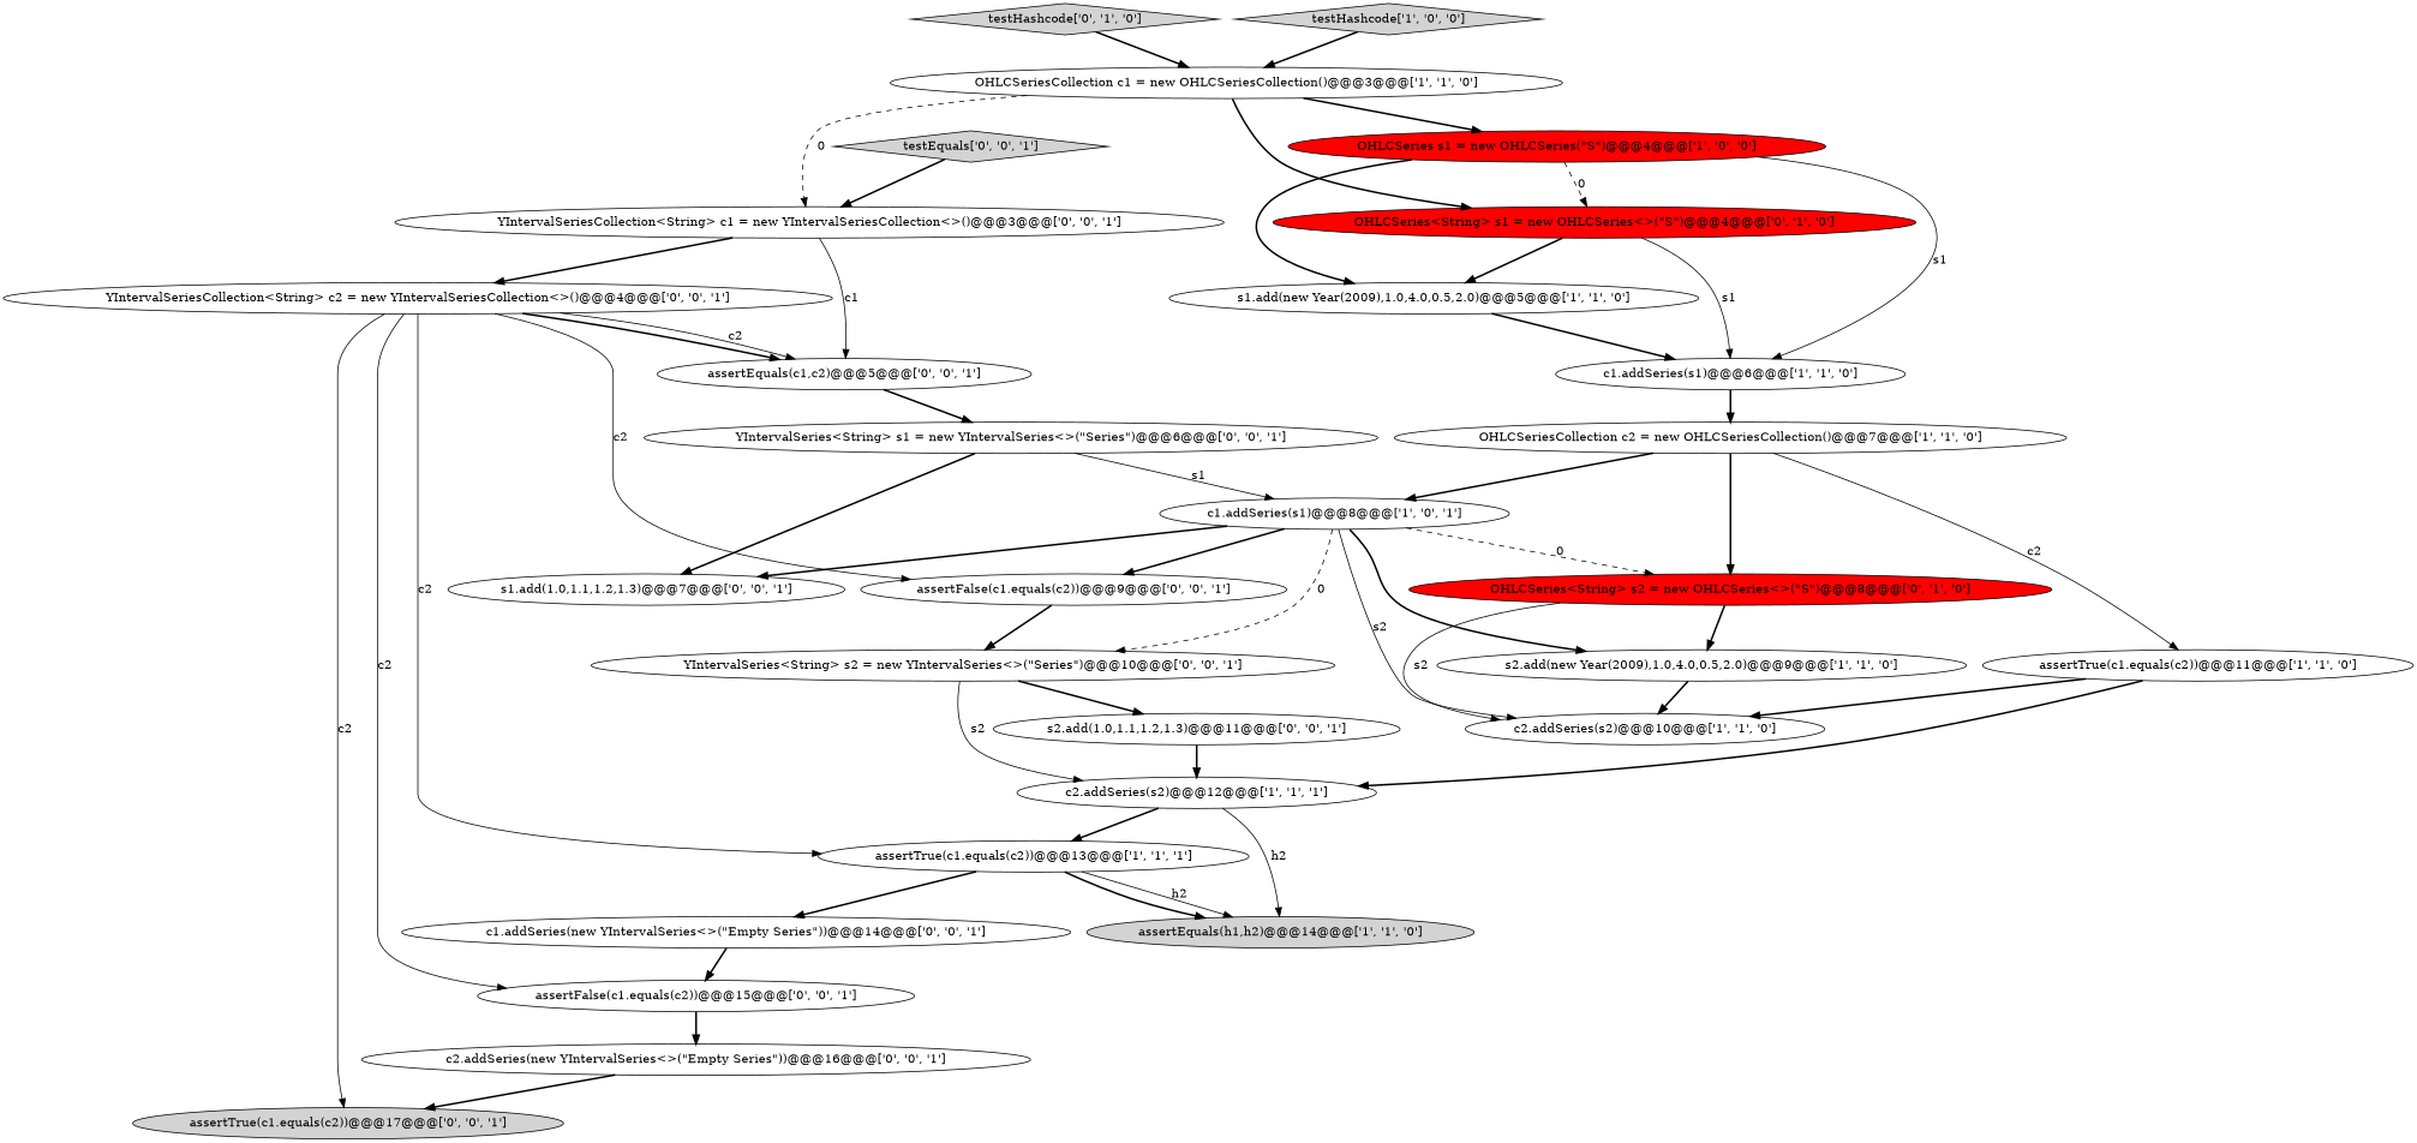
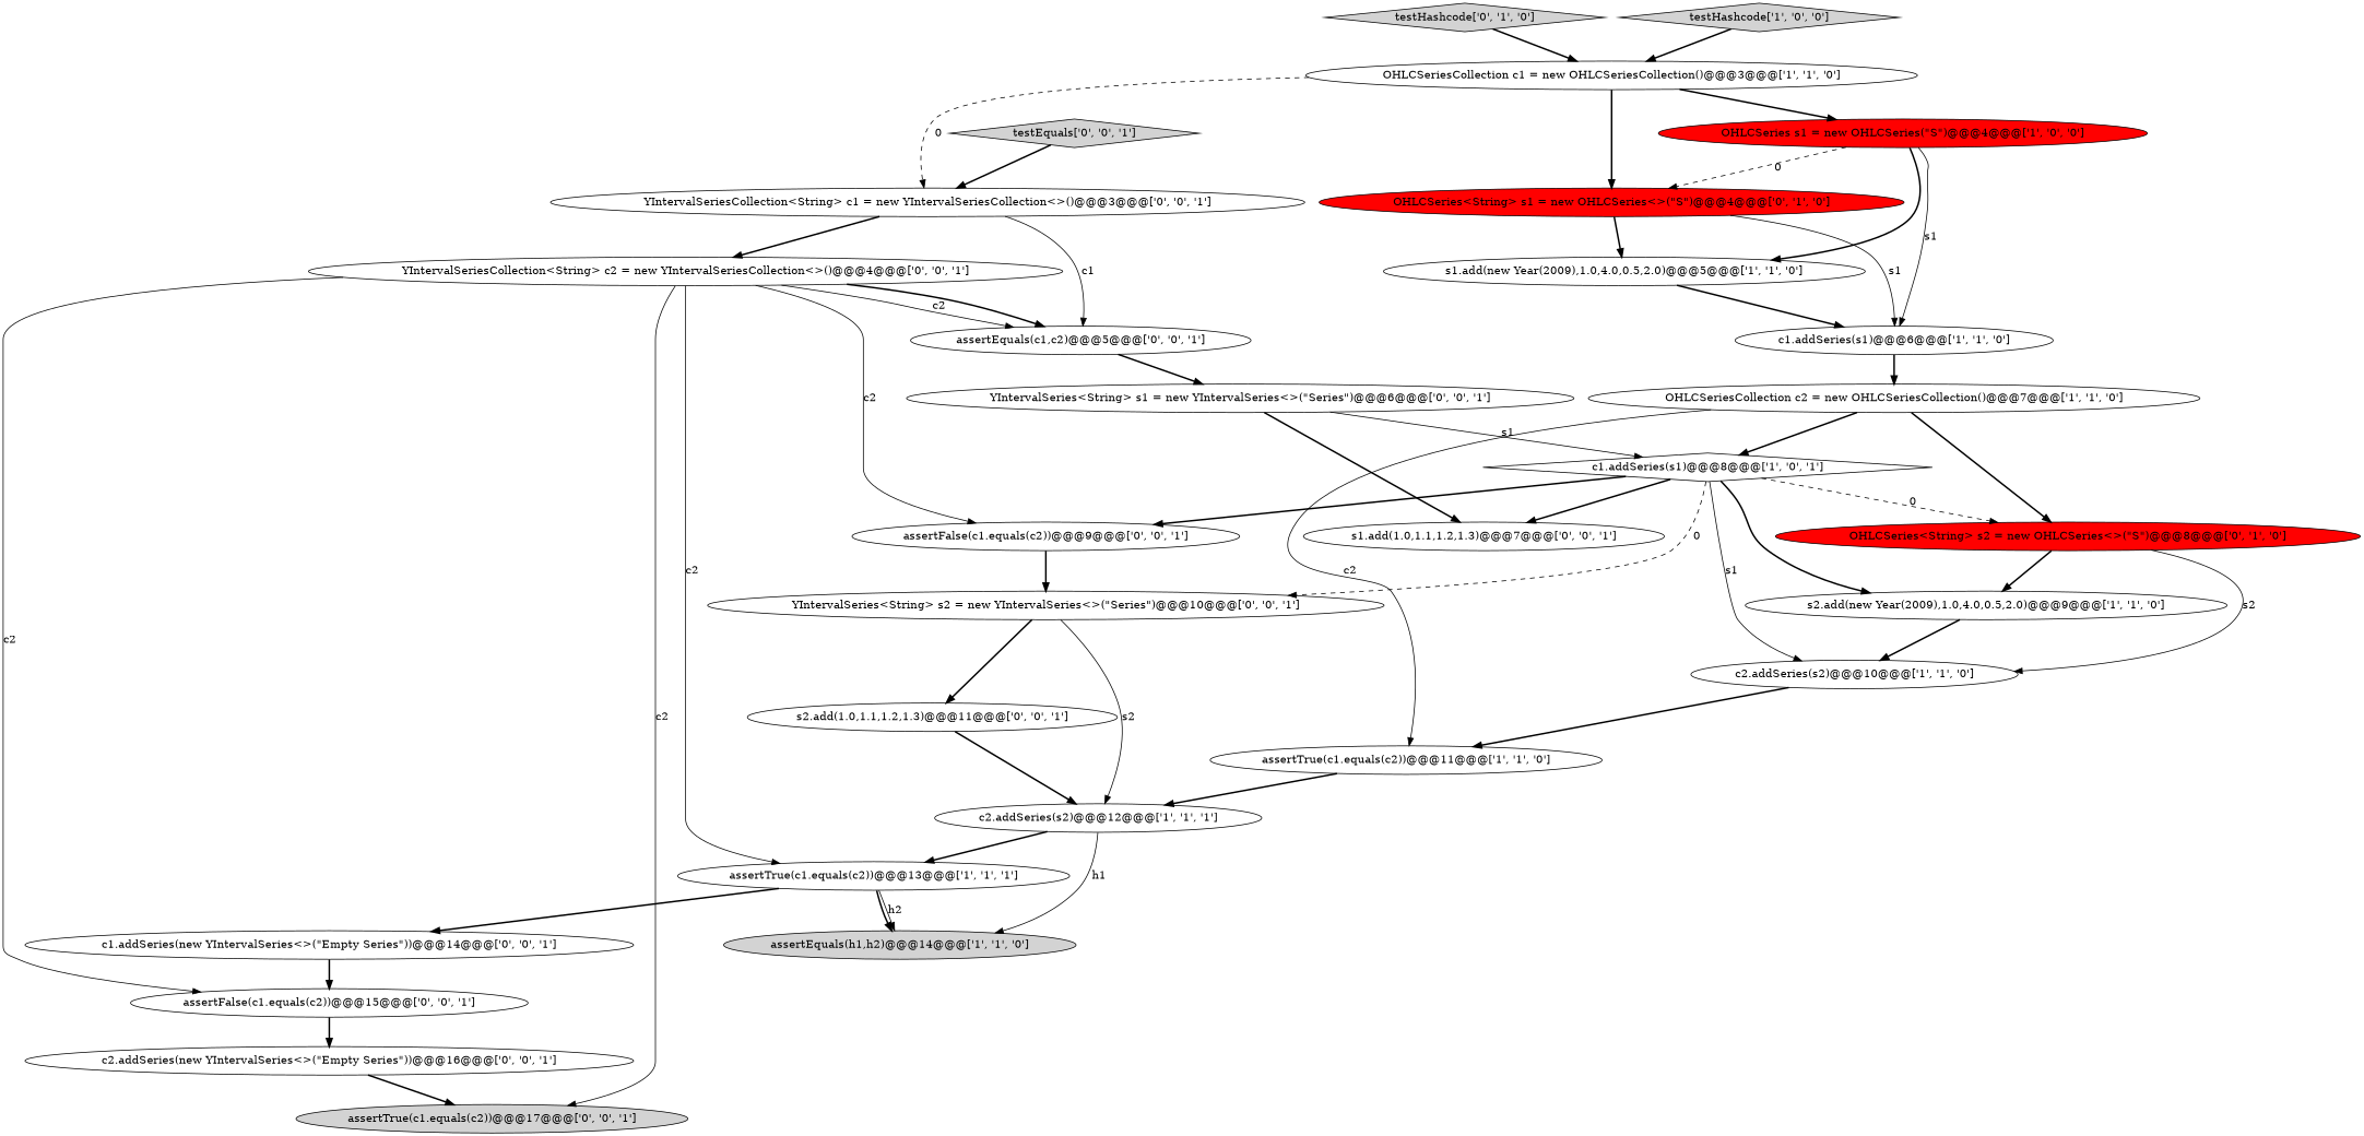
  digraph {
    node [fillcolor=white shape=ellipse style=filled]
    edge [style=bold]
    n1 [label="assertFalse(c1.equals(c2))@@@15@@@['0', '0', '1']"]
    n2 [label="c2.addSeries(new YIntervalSeries<>(\"Empty Series\"))@@@16@@@['0', '0', '1']"]
    n3 [fillcolor=lightgray label="assertTrue(c1.equals(c2))@@@17@@@['0', '0', '1']"]
    n4 [label="s2.add(1.0,1.1,1.2,1.3)@@@11@@@['0', '0', '1']"]
    n5 [label="c2.addSeries(s2)@@@12@@@['1', '1', '1']"]
    n6 [label="assertTrue(c1.equals(c2))@@@13@@@['1', '1', '1']"]
    n7 [fillcolor=lightgray label="assertEquals(h1,h2)@@@14@@@['1', '1', '0']"]
    n8 [fillcolor=red label="OHLCSeries<String> s1 = new OHLCSeries<>(\"S\")@@@4@@@['0', '1', '0']"]
    n9 [label="s1.add(new Year(2009),1.0,4.0,0.5,2.0)@@@5@@@['1', '1', '0']"]
    n10 [label="c1.addSeries(s1)@@@6@@@['1', '1', '0']"]
    n11 [label="OHLCSeriesCollection c2 = new OHLCSeriesCollection()@@@7@@@['1', '1', '0']"]
    n12 [fillcolor=lightgray label="testEquals['0', '0', '1']" shape=diamond]
    n13 [label="YIntervalSeriesCollection<String> c1 = new YIntervalSeriesCollection<>()@@@3@@@['0', '0', '1']"]
    n14 [label="YIntervalSeriesCollection<String> c2 = new YIntervalSeriesCollection<>()@@@4@@@['0', '0', '1']"]
    n15 [label="assertEquals(c1,c2)@@@5@@@['0', '0', '1']"]
    n16 [fillcolor=lightgray label="testHashcode['0', '1', '0']" shape=diamond]
    n17 [label="OHLCSeriesCollection c1 = new OHLCSeriesCollection()@@@3@@@['1', '1', '0']"]
    n18 [fillcolor=red label="OHLCSeries s1 = new OHLCSeries(\"S\")@@@4@@@['1', '0', '0']"]
    n19 [label="c1.addSeries(new YIntervalSeries<>(\"Empty Series\"))@@@14@@@['0', '0', '1']"]
    n20 [fillcolor=red label="OHLCSeries<String> s2 = new OHLCSeries<>(\"S\")@@@8@@@['0', '1', '0']"]
    n21 [label="assertTrue(c1.equals(c2))@@@11@@@['1', '1', '0']"]
-   n22 [label="c1.addSeries(s1)@@@8@@@['1', '0', '1']"]
+   n22 [label="c1.addSeries(s1)@@@8@@@['1', '0', '1']" shape=diamond]
    n23 [label="c2.addSeries(s2)@@@10@@@['1', '1', '0']"]
    n24 [label="s2.add(new Year(2009),1.0,4.0,0.5,2.0)@@@9@@@['1', '1', '0']"]
    n25 [label="s1.add(1.0,1.1,1.2,1.3)@@@7@@@['0', '0', '1']"]
    n26 [label="assertFalse(c1.equals(c2))@@@9@@@['0', '0', '1']"]
    n27 [label="YIntervalSeries<String> s2 = new YIntervalSeries<>(\"Series\")@@@10@@@['0', '0', '1']"]
    n28 [label="YIntervalSeries<String> s1 = new YIntervalSeries<>(\"Series\")@@@6@@@['0', '0', '1']"]
    n29 [fillcolor=lightgray label="testHashcode['1', '0', '0']" shape=diamond]
    n1 -> n2
    n2 -> n3
    n4 -> n5
    n5 -> n6
-   n5 -> n7 [label=h2 style=solid]
+   n5 -> n7 [label=h1 style=solid]
    n6 -> n7 [label=h2 style=solid]
    n6 -> n7
    n6 -> n19
    n8 -> n9
    n8 -> n10 [label=s1 style=solid]
    n9 -> n10
    n10 -> n11
    n11 -> n20
    n11 -> n21 [label=c2 style=solid]
    n11 -> n22
    n12 -> n13
    n13 -> n14
    n13 -> n15 [label=c1 style=solid]
    n14 -> n1 [label=c2 style=solid]
    n14 -> n3 [label=c2 style=solid]
    n14 -> n6 [label=c2 style=solid]
    n14 -> n15
    n14 -> n15 [label=c2 style=solid]
    n14 -> n26 [label=c2 style=solid]
    n15 -> n28
    n16 -> n17
    n17 -> n8
    n17 -> n13 [label=0 style=dashed]
    n17 -> n18
    n18 -> n8 [label=0 style=dashed]
    n18 -> n9
    n18 -> n10 [label=s1 style=solid]
    n19 -> n1
    n20 -> n23 [label=s2 style=solid]
    n20 -> n24
    n21 -> n5
    n22 -> n20 [label=0 style=dashed]
-   n22 -> n23 [label=s2 style=solid]
+   n22 -> n23 [label=s1 style=solid]
    n22 -> n24
    n22 -> n25
    n22 -> n26
    n22 -> n27 [label=0 style=dashed]
-   n21 -> n23
+   n23 -> n21
    n24 -> n23
    n26 -> n27
    n27 -> n4
    n27 -> n5 [label=s2 style=solid]
    n28 -> n22 [label=s1 style=solid]
    n28 -> n25
    n29 -> n17
  }
